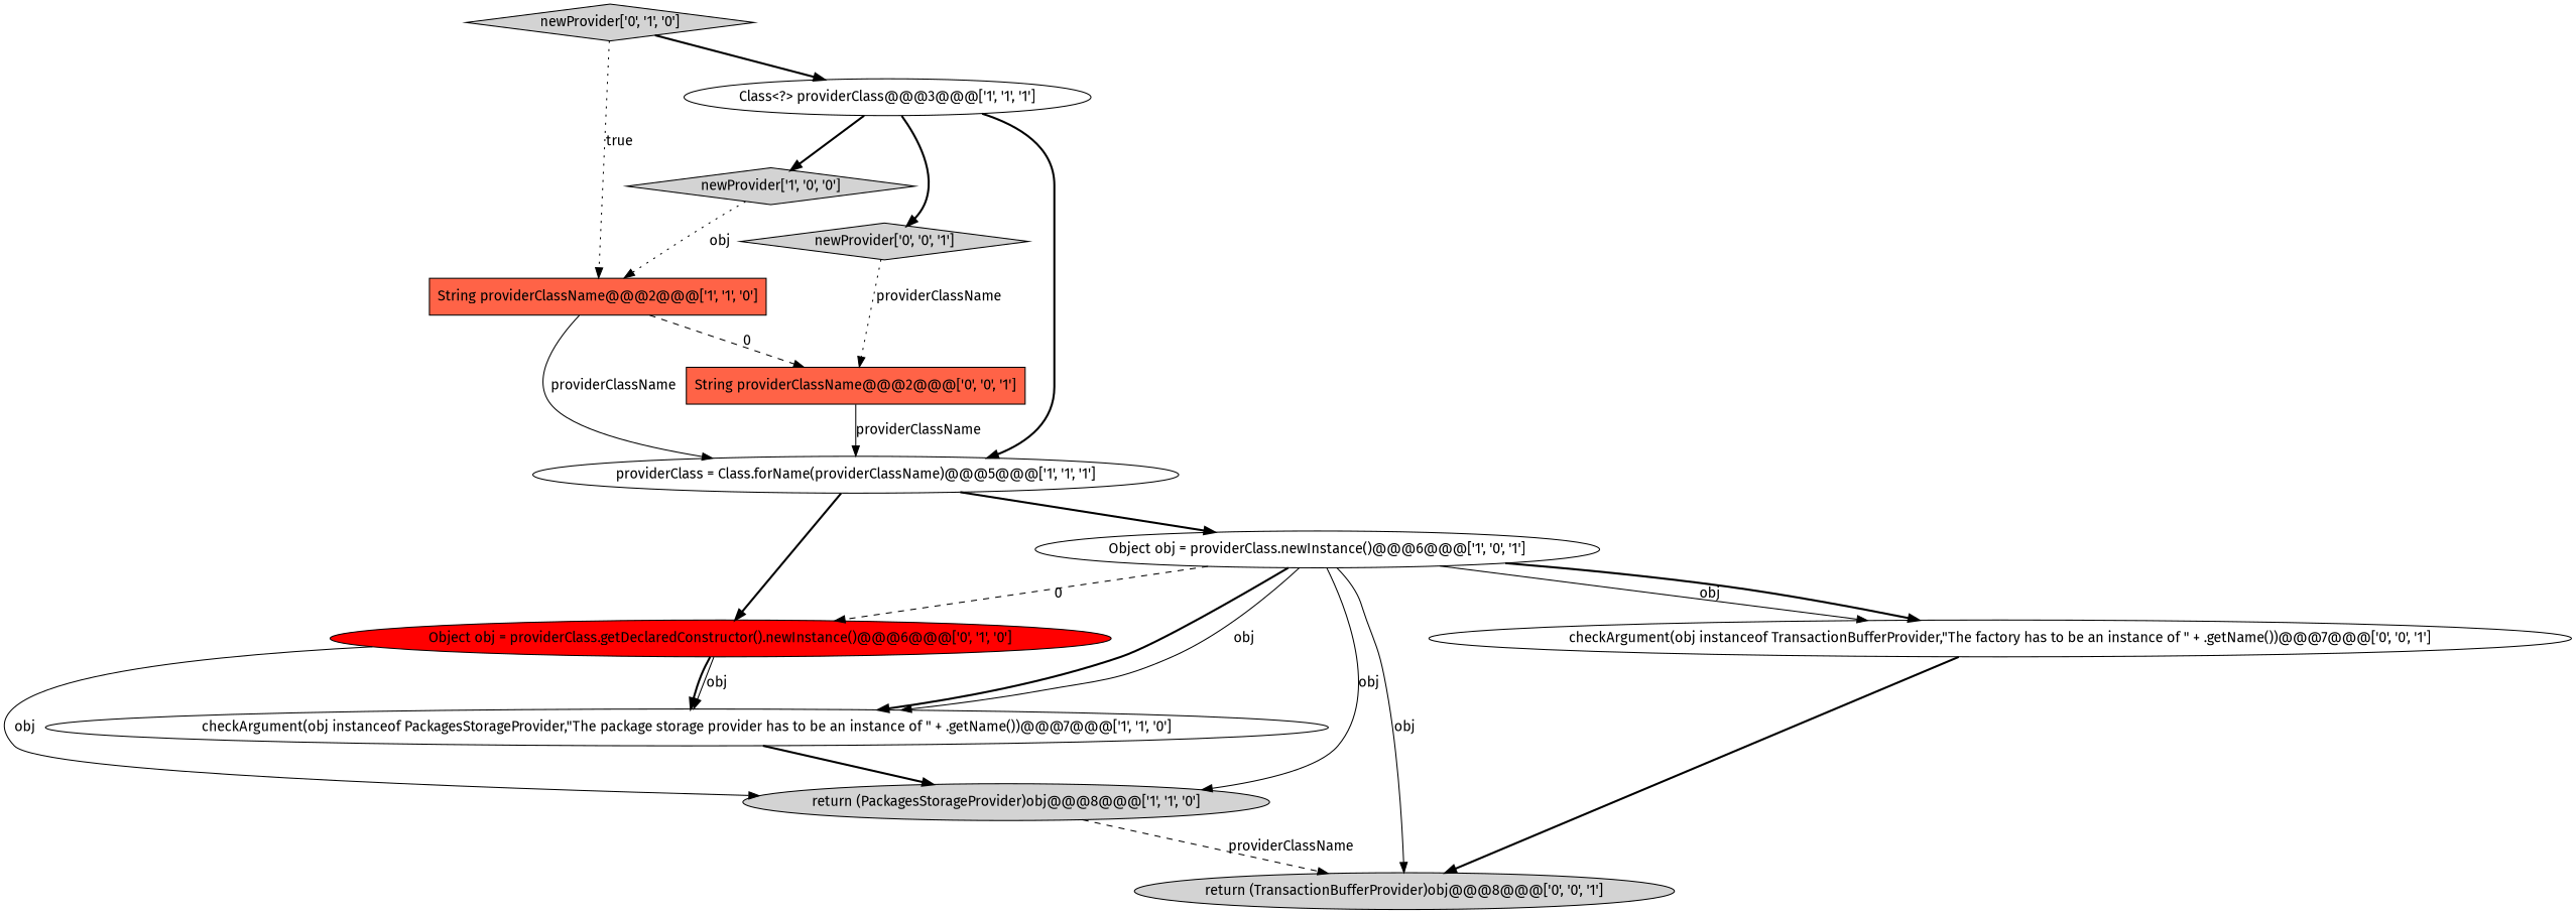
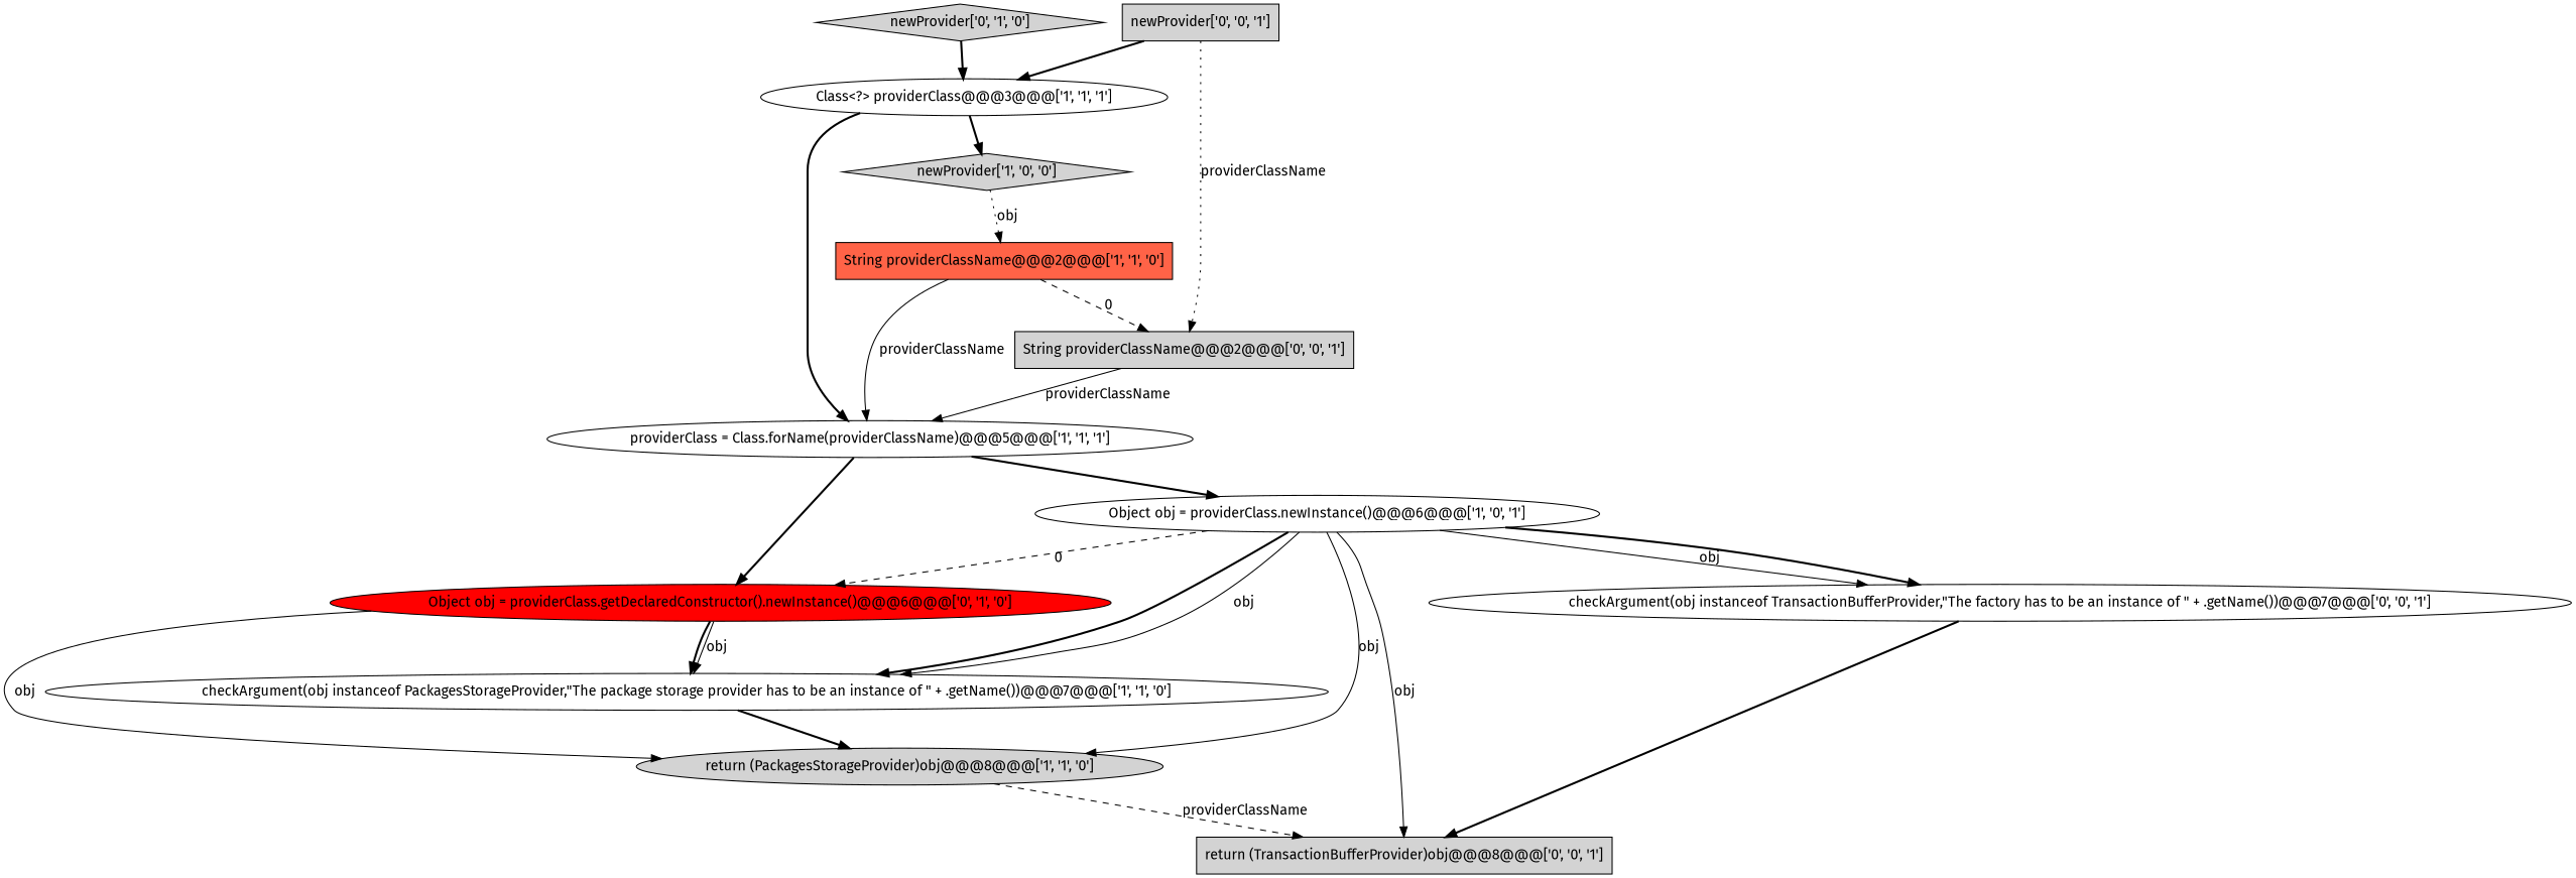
  digraph {
    fontname="Fira Sans"
    node [fillcolor=lightgray fontname="Fira Sans" shape=ellipse style=filled]
    edge [fontname="Fira Sans" style=bold]
    n1 [fillcolor=red label="Object obj = providerClass.getDeclaredConstructor().newInstance()@@@6@@@['0', '1', '0']"]
    n2 [label="return (PackagesStorageProvider)obj@@@8@@@['1', '1', '0']"]
    n3 [fillcolor=white label="checkArgument(obj instanceof PackagesStorageProvider,\"The package storage provider has to be an instance of \" + .getName())@@@7@@@['1', '1', '0']"]
-   n4 [label="return (TransactionBufferProvider)obj@@@8@@@['0', '0', '1']"]
+   n4 [label="return (TransactionBufferProvider)obj@@@8@@@['0', '0', '1']" shape=box]
    n5 [fillcolor=white label="Class<?> providerClass@@@3@@@['1', '1', '1']"]
    n6 [fillcolor=white label="providerClass = Class.forName(providerClassName)@@@5@@@['1', '1', '1']"]
    n7 [label="newProvider['1', '0', '0']" shape=diamond]
    n8 [fillcolor=white label="Object obj = providerClass.newInstance()@@@6@@@['1', '0', '1']"]
    n9 [fillcolor=tomato label="String providerClassName@@@2@@@['1', '1', '0']" shape=box]
-   n10 [fillcolor=tomato label="String providerClassName@@@2@@@['0', '0', '1']" shape=box]
+   n10 [label="String providerClassName@@@2@@@['0', '0', '1']" shape=box]
    n11 [label="newProvider['0', '1', '0']" shape=diamond]
    n12 [fillcolor=white label="checkArgument(obj instanceof TransactionBufferProvider,\"The factory has to be an instance of \" + .getName())@@@7@@@['0', '0', '1']"]
-   n13 [label="newProvider['0', '0', '1']" shape=diamond]
+   n13 [label="newProvider['0', '0', '1']" shape=box]
    n1 -> n2 [label=obj style=solid]
    n1 -> n3
    n1 -> n3 [label=obj style=solid]
    n2 -> n4 [label=providerClassName style=dashed]
    n3 -> n2
    n5 -> n6
    n5 -> n7
    n6 -> n1
    n6 -> n8
    n7 -> n9 [label=obj style=dotted]
    n8 -> n1 [label=0 style=dashed]
    n8 -> n2 [label=obj style=solid]
    n8 -> n3
    n8 -> n3 [label=obj style=solid]
    n8 -> n4 [label=obj style=solid]
    n8 -> n12 [label=obj style=solid]
    n8 -> n12
    n9 -> n6 [label=providerClassName style=solid]
    n9 -> n10 [label=0 style=dashed]
    n10 -> n6 [label=providerClassName style=solid]
    n11 -> n5
-   n11 -> n9 [label=true style=dotted]
    n12 -> n4
-   n5 -> n13
+   n13 -> n5
    n13 -> n10 [label=providerClassName style=dotted]
  }
